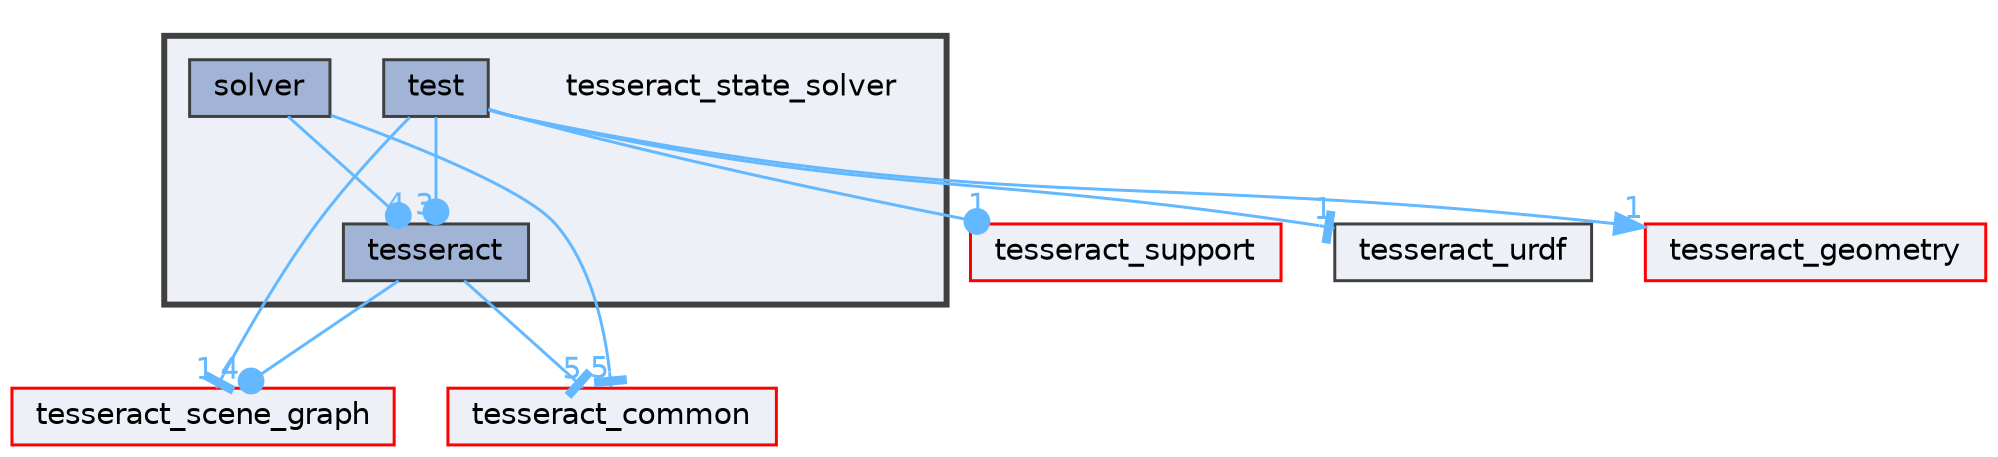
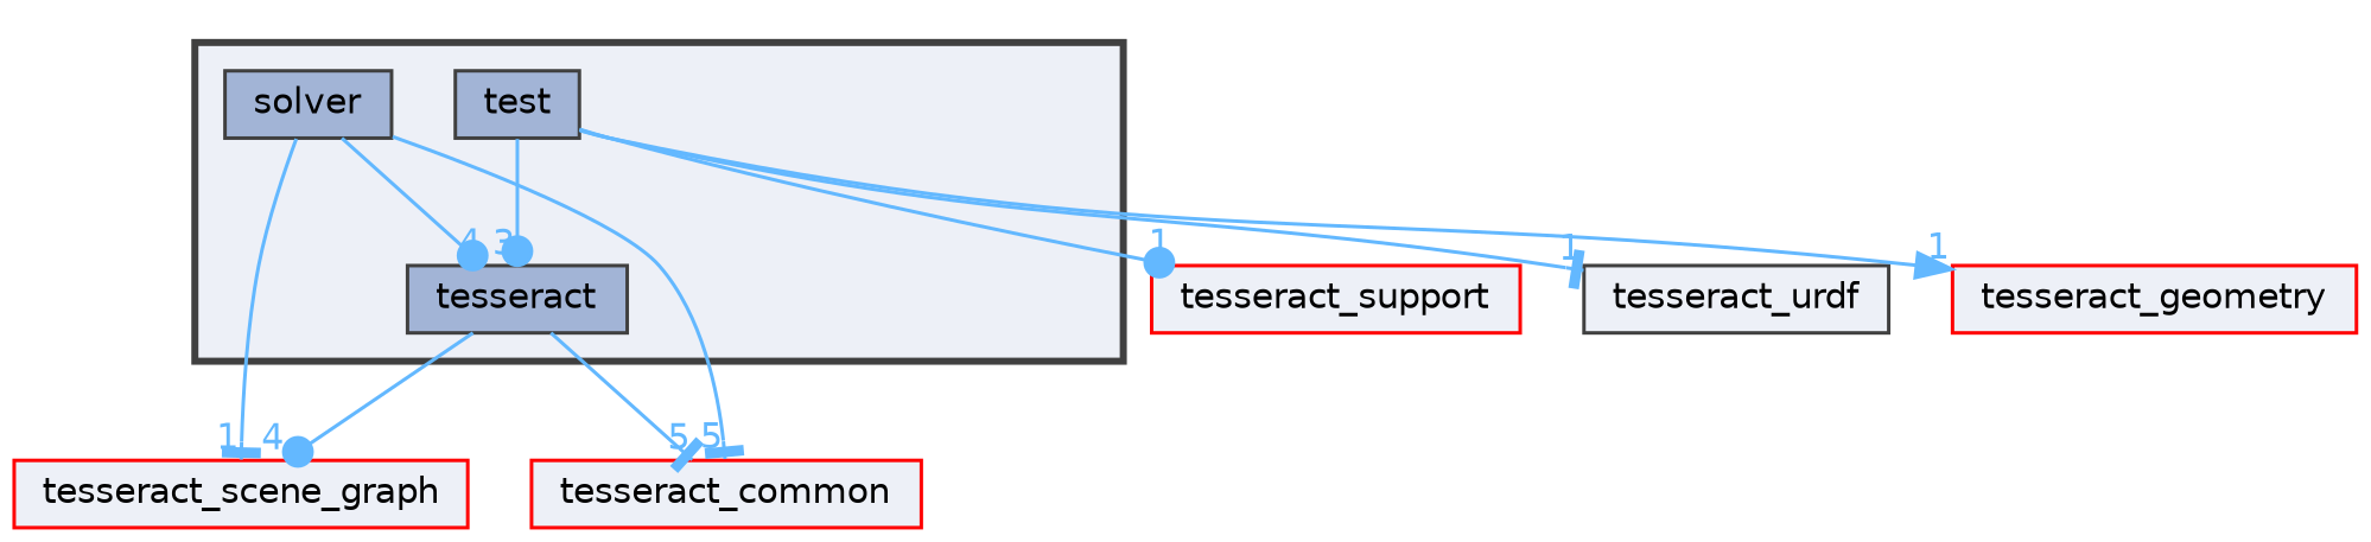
  digraph {
    compound=true
    node [fontname=Helvetica fontsize=10 shape=box color=grey25 fillcolor="#edf0f7" style=filled]
    edge [arrowhead=dot color=steelblue1 fontcolor=steelblue1 fontname=Helvetica fontsize=10 headlabel=1 labeldistance=1.5 labelfontname=Helvetica labelfontsize=10]
-   n1 [height=0.2 label=tesseract_state_solver shape=plaintext width=0.4 color="" fillcolor="" style=""]
    n2 [fillcolor="#a2b4d6" height=0.2 label=tesseract width=0.4]
    n3 [fillcolor="#a2b4d6" height=0.2 label=solver width=0.4]
    n4 [fillcolor="#a2b4d6" height=0.2 label=test width=0.4]
    n5 [color=red height=0.2 label=tesseract_scene_graph width=0.4]
    n6 [color=red height=0.2 label=tesseract_common width=0.4]
    n7 [height=0.2 label=tesseract_urdf width=0.4]
    n8 [color=red height=0.2 label=tesseract_geometry width=0.4]
    n9 [color=red height=0.2 label=tesseract_support width=0.4]
    subgraph cluster_1 {
      bgcolor="#edf0f7"
      fontname=Helvetica
      fontsize=10
      pencolor=grey25
      style="filled,bold"
-     n1
      n2
      n3
      n4
    }
    n2 -> n5 [headlabel=4]
    n2 -> n6 [arrowhead=tee headlabel=5]
    n3 -> n2 [headlabel=4]
-   n4 -> n5 [arrowhead=tee]
+   n3 -> n5 [arrowhead=tee]
    n3 -> n6 [arrowhead=tee headlabel=5]
    n4 -> n2 [headlabel=3]
    n4 -> n7 [arrowhead=tee]
    n4 -> n8 [arrowhead=normal]
    n4 -> n9
  }
